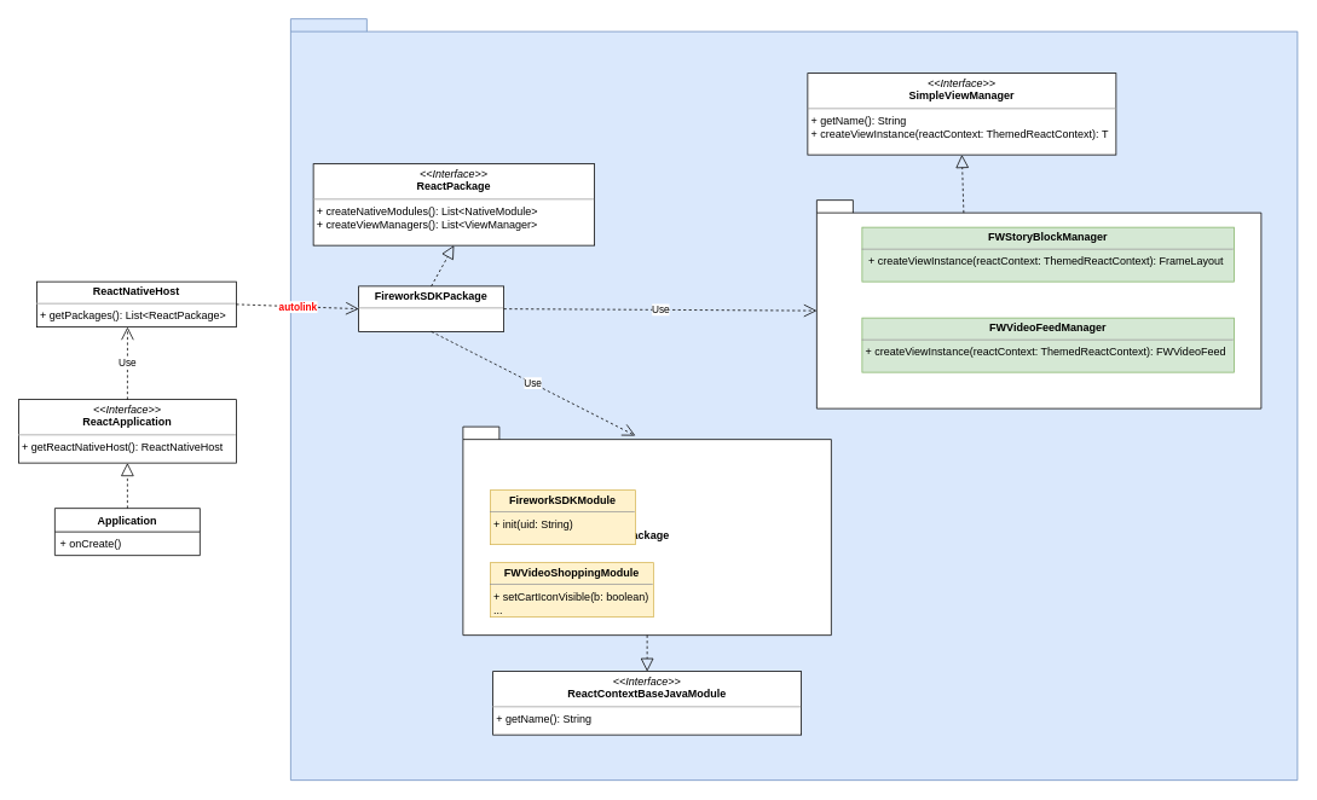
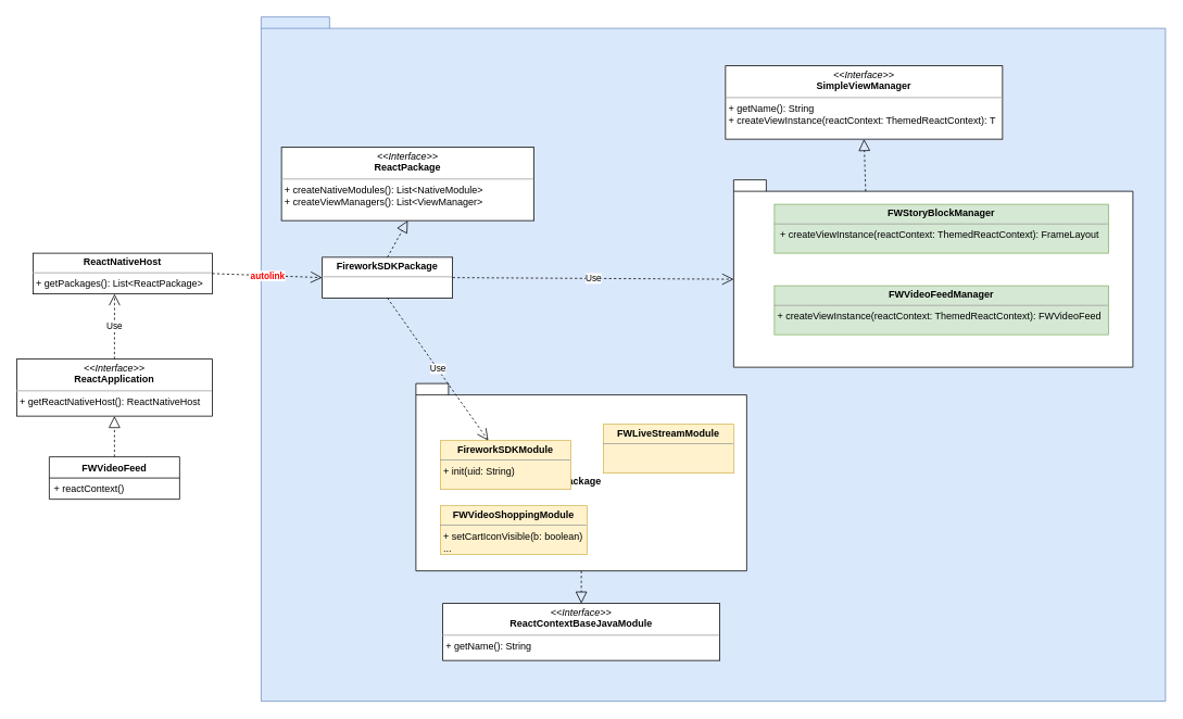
  <mxCell id="0" />
  <mxCell id="1" parent="0" />
  <mxCell id="2" value="" style="shape=folder;fontStyle=1;spacingTop=10;tabWidth=40;tabHeight=14;tabPosition=left;html=1;fillColor=#dae8fc;strokeColor=#6c8ebf;" vertex="1" parent="1"><mxGeometry x="320" y="20" width="1110" height="840" as="geometry" /></mxCell>
  <mxCell id="3" value="" style="shape=folder;fontStyle=1;spacingTop=10;tabWidth=40;tabHeight=14;tabPosition=left;html=1;" vertex="1" parent="1"><mxGeometry x="900" y="220" width="490" height="230" as="geometry" /></mxCell>
  <mxCell id="4" value="package" style="shape=folder;fontStyle=1;spacingTop=10;tabWidth=40;tabHeight=14;tabPosition=left;html=1;" vertex="1" parent="1"><mxGeometry x="510" y="470" width="406" height="230" as="geometry" /></mxCell>
  <mxCell id="5" value="&lt;p style=&quot;margin:0px;margin-top:4px;text-align:center;&quot;&gt;&lt;i&gt;&amp;lt;&amp;lt;Interface&amp;gt;&amp;gt;&lt;/i&gt;&lt;br&gt;&lt;b&gt;ReactPackage&lt;/b&gt;&lt;br&gt;&lt;/p&gt;&lt;hr size=&quot;1&quot;&gt;&lt;p style=&quot;margin:0px;margin-left:4px;&quot;&gt;&lt;/p&gt;&lt;p style=&quot;margin:0px;margin-left:4px;&quot;&gt;+ createNativeModules(): List&amp;lt;NativeModule&amp;gt;&lt;br&gt;+ createViewManagers(): List&amp;lt;ViewManager&amp;gt;&lt;/p&gt;" style="verticalAlign=top;align=left;overflow=fill;fontSize=12;fontFamily=Helvetica;html=1;" vertex="1" parent="1"><mxGeometry x="345" y="180" width="310" height="90" as="geometry" /></mxCell>
- <mxCell id="6" value="Application" style="swimlane;fontStyle=1;align=center;verticalAlign=top;childLayout=stackLayout;horizontal=1;startSize=26;horizontalStack=0;resizeParent=1;resizeParentMax=0;resizeLast=0;collapsible=1;marginBottom=0;" vertex="1" parent="1"><mxGeometry x="60" y="560" width="160" height="52" as="geometry" /></mxCell>
- <mxCell id="7" value="+ onCreate()" style="text;strokeColor=none;fillColor=none;align=left;verticalAlign=top;spacingLeft=4;spacingRight=4;overflow=hidden;rotatable=0;points=[[0,0.5],[1,0.5]];portConstraint=eastwest;" vertex="1" parent="6"><mxGeometry y="26" width="160" height="26" as="geometry" /></mxCell>
+ <mxCell id="6" value="FWVideoFeed" style="swimlane;fontStyle=1;align=center;verticalAlign=top;childLayout=stackLayout;horizontal=1;startSize=26;horizontalStack=0;resizeParent=1;resizeParentMax=0;resizeLast=0;collapsible=1;marginBottom=0;" vertex="1" parent="1"><mxGeometry x="60" y="560" width="160" height="52" as="geometry" /></mxCell>
+ <mxCell id="7" value="+ reactContext()" style="text;strokeColor=none;fillColor=none;align=left;verticalAlign=top;spacingLeft=4;spacingRight=4;overflow=hidden;rotatable=0;points=[[0,0.5],[1,0.5]];portConstraint=eastwest;" vertex="1" parent="6"><mxGeometry y="26" width="160" height="26" as="geometry" /></mxCell>
  <mxCell id="8" value="&lt;p style=&quot;margin:0px;margin-top:4px;text-align:center;&quot;&gt;&lt;i&gt;&amp;lt;&amp;lt;Interface&amp;gt;&amp;gt;&lt;/i&gt;&lt;br&gt;&lt;b&gt;ReactApplication&lt;/b&gt;&lt;br&gt;&lt;/p&gt;&lt;hr size=&quot;1&quot;&gt;&lt;p style=&quot;margin:0px;margin-left:4px;&quot;&gt;&lt;/p&gt;&lt;p style=&quot;margin:0px;margin-left:4px;&quot;&gt;+ getReactNativeHost(): ReactNativeHost&lt;br&gt;&lt;/p&gt;" style="verticalAlign=top;align=left;overflow=fill;fontSize=12;fontFamily=Helvetica;html=1;" vertex="1" parent="1"><mxGeometry x="20" y="440" width="240" height="70" as="geometry" /></mxCell>
  <mxCell id="9" value="" style="endArrow=block;dashed=1;endFill=0;endSize=12;html=1;rounded=0;exitX=0.5;exitY=0;exitDx=0;exitDy=0;entryX=0.5;entryY=1;entryDx=0;entryDy=0;" edge="1" parent="1" source="6" target="8"><mxGeometry width="160" relative="1" as="geometry"><mxPoint x="370" y="510" as="sourcePoint" /><mxPoint x="530" y="510" as="targetPoint" /></mxGeometry></mxCell>
  <mxCell id="10" value="&lt;p style=&quot;margin:0px;margin-top:4px;text-align:center;&quot;&gt;&lt;b&gt;ReactNativeHost&lt;/b&gt;&lt;br&gt;&lt;/p&gt;&lt;hr size=&quot;1&quot;&gt;&lt;p style=&quot;margin:0px;margin-left:4px;&quot;&gt;&lt;/p&gt;&lt;p style=&quot;margin:0px;margin-left:4px;&quot;&gt;+ getPackages(): List&amp;lt;ReactPackage&amp;gt;&lt;/p&gt;" style="verticalAlign=top;align=left;overflow=fill;fontSize=12;fontFamily=Helvetica;html=1;" vertex="1" parent="1"><mxGeometry y="310" width="220" height="50" as="geometry" x="40" /></mxCell>
  <mxCell id="11" value="Use" style="endArrow=open;endSize=12;dashed=1;html=1;rounded=0;exitX=0.5;exitY=0;exitDx=0;exitDy=0;entryX=0.455;entryY=1;entryDx=0;entryDy=0;entryPerimeter=0;" edge="1" parent="1" source="8" target="10"><mxGeometry width="160" relative="1" as="geometry"><mxPoint x="370" y="510" as="sourcePoint" /><mxPoint x="530" y="510" as="targetPoint" /></mxGeometry></mxCell>
  <mxCell id="12" value="&lt;p style=&quot;margin:0px;margin-top:4px;text-align:center;&quot;&gt;&lt;b&gt;FireworkSDKPackage&lt;/b&gt;&lt;br&gt;&lt;/p&gt;&lt;hr size=&quot;1&quot;&gt;&lt;p style=&quot;margin:0px;margin-left:4px;&quot;&gt;&lt;/p&gt;&lt;p style=&quot;margin:0px;margin-left:4px;&quot;&gt;&lt;br&gt;&lt;/p&gt;" style="verticalAlign=top;align=left;overflow=fill;fontSize=12;fontFamily=Helvetica;html=1;" vertex="1" parent="1"><mxGeometry x="395" y="315" width="160" height="50" as="geometry" /></mxCell>
  <mxCell id="13" value="" style="endArrow=block;dashed=1;endFill=0;endSize=12;html=1;rounded=0;entryX=0.5;entryY=1;entryDx=0;entryDy=0;exitX=0.5;exitY=0;exitDx=0;exitDy=0;" edge="1" parent="1" source="12" target="5"><mxGeometry width="160" relative="1" as="geometry"><mxPoint x="560" y="310" as="sourcePoint" /><mxPoint x="555" y="450" as="targetPoint" /></mxGeometry></mxCell>
  <mxCell id="14" value="&lt;b&gt;&lt;font color=&quot;#ff0000&quot;&gt;autolink&lt;/font&gt;&lt;/b&gt;" style="endArrow=open;endSize=12;dashed=1;html=1;rounded=0;exitX=1;exitY=0.5;exitDx=0;exitDy=0;entryX=0;entryY=0.5;entryDx=0;entryDy=0;" edge="1" parent="1" source="10" target="12"><mxGeometry width="160" relative="1" as="geometry"><mxPoint x="360" y="440" as="sourcePoint" /><mxPoint x="470" y="335" as="targetPoint" /></mxGeometry></mxCell>
  <mxCell id="15" value="&lt;p style=&quot;margin:0px;margin-top:4px;text-align:center;&quot;&gt;&lt;b&gt;FireworkSDKModule&lt;/b&gt;&lt;br&gt;&lt;/p&gt;&lt;hr size=&quot;1&quot;&gt;&lt;p style=&quot;margin:0px;margin-left:4px;&quot;&gt;+ init(uid: String)&lt;/p&gt;" style="verticalAlign=top;align=left;overflow=fill;fontSize=12;fontFamily=Helvetica;html=1;fillColor=#fff2cc;strokeColor=#d6b656;" vertex="1" parent="1"><mxGeometry x="540" y="540" width="160" height="60" as="geometry" /></mxCell>
  <mxCell id="16" value="&lt;p style=&quot;margin:0px;margin-top:4px;text-align:center;&quot;&gt;&lt;b&gt;FWVideoShoppingModule&lt;/b&gt;&lt;br&gt;&lt;/p&gt;&lt;hr size=&quot;1&quot;&gt;&lt;p style=&quot;margin:0px;margin-left:4px;&quot;&gt;+ setCartIconVisible(b: boolean)&lt;/p&gt;&lt;p style=&quot;margin:0px;margin-left:4px;&quot;&gt;...&lt;/p&gt;" style="verticalAlign=top;align=left;overflow=fill;fontSize=12;fontFamily=Helvetica;html=1;fillColor=#fff2cc;strokeColor=#d6b656;" vertex="1" parent="1"><mxGeometry x="540" y="620" width="180" height="60" as="geometry" /></mxCell>
+ <mxCell id="17" value="&lt;p style=&quot;margin:0px;margin-top:4px;text-align:center;&quot;&gt;&lt;b&gt;FWLiveStreamModule&lt;/b&gt;&lt;br&gt;&lt;/p&gt;&lt;hr size=&quot;1&quot;&gt;&lt;p style=&quot;margin:0px;margin-left:4px;&quot;&gt;&lt;br&gt;&lt;/p&gt;" style="verticalAlign=top;align=left;overflow=fill;fontSize=12;fontFamily=Helvetica;html=1;fillColor=#fff2cc;strokeColor=#d6b656;" vertex="1" parent="1"><mxGeometry x="740" y="520" width="160" height="60" as="geometry" /></mxCell>
  <mxCell id="18" value="&lt;p style=&quot;margin:0px;margin-top:4px;text-align:center;&quot;&gt;&lt;b&gt;FWStoryBlockManager&lt;/b&gt;&lt;br&gt;&lt;/p&gt;&lt;hr size=&quot;1&quot;&gt;&lt;p style=&quot;margin:0px;margin-left:4px;&quot;&gt;&amp;nbsp;+ createViewInstance(reactContext: ThemedReactContext):&amp;nbsp;FrameLayout&lt;/p&gt;" style="verticalAlign=top;align=left;overflow=fill;fontSize=12;fontFamily=Helvetica;html=1;fillColor=#d5e8d4;strokeColor=#82b366;" vertex="1" parent="1"><mxGeometry x="950" y="250" width="410" height="60" as="geometry" /></mxCell>
  <mxCell id="19" value="&lt;p style=&quot;margin:0px;margin-top:4px;text-align:center;&quot;&gt;&lt;b&gt;FWVideoFeedManager&lt;/b&gt;&lt;br&gt;&lt;/p&gt;&lt;hr size=&quot;1&quot;&gt;&lt;p style=&quot;margin:0px;margin-left:4px;&quot;&gt;+&amp;nbsp;createViewInstance(reactContext: ThemedReactContext): FWVideoFeed&lt;/p&gt;" style="verticalAlign=top;align=left;overflow=fill;fontSize=12;fontFamily=Helvetica;html=1;fillColor=#d5e8d4;strokeColor=#82b366;" vertex="1" parent="1"><mxGeometry x="950" y="350" width="410" height="60" as="geometry" /></mxCell>
- <mxCell id="20" value="Use" style="endArrow=open;endSize=12;dashed=1;html=1;rounded=0;exitX=0.5;exitY=1;exitDx=0;exitDy=0;entryX=0.468;entryY=0.043;entryDx=0;entryDy=0;entryPerimeter=0;" edge="1" parent="1" source="12" target="4"><mxGeometry width="160" relative="1" as="geometry"><mxPoint x="350" y="390" as="sourcePoint" /><mxPoint x="510" y="390" as="targetPoint" /></mxGeometry></mxCell>
+ <mxCell id="20" value="Use" style="endArrow=open;endSize=12;dashed=1;html=1;rounded=0;exitX=0.5;exitY=1;exitDx=0;exitDy=0;" edge="1" parent="1" source="12" target="15"><mxGeometry width="160" relative="1" as="geometry"><mxPoint x="350" y="390" as="sourcePoint" /><mxPoint x="510" y="390" as="targetPoint" /></mxGeometry></mxCell>
  <mxCell id="21" value="Use" style="endArrow=open;endSize=12;dashed=1;html=1;rounded=0;exitX=1;exitY=0.5;exitDx=0;exitDy=0;entryX=0;entryY=0;entryDx=0;entryDy=122;entryPerimeter=0;" edge="1" parent="1" source="12" target="3"><mxGeometry width="160" relative="1" as="geometry"><mxPoint x="679.5" y="370" as="sourcePoint" /><mxPoint x="679.508" y="479.89" as="targetPoint" /></mxGeometry></mxCell>
  <mxCell id="22" value="&lt;p style=&quot;margin:0px;margin-top:4px;text-align:center;&quot;&gt;&lt;i&gt;&amp;lt;&amp;lt;Interface&amp;gt;&amp;gt;&lt;/i&gt;&lt;br&gt;&lt;b&gt;SimpleViewManager&lt;/b&gt;&lt;br&gt;&lt;/p&gt;&lt;hr size=&quot;1&quot;&gt;&lt;p style=&quot;margin:0px;margin-left:4px;&quot;&gt;&lt;/p&gt;&lt;p style=&quot;margin:0px;margin-left:4px;&quot;&gt;+ getName(): String&lt;br&gt;&lt;/p&gt;&lt;p style=&quot;margin:0px;margin-left:4px;&quot;&gt;+ createViewInstance(reactContext: ThemedReactContext): T&lt;/p&gt;" style="verticalAlign=top;align=left;overflow=fill;fontSize=12;fontFamily=Helvetica;html=1;" vertex="1" parent="1"><mxGeometry x="890" y="80" width="340" height="90" as="geometry" /></mxCell>
  <mxCell id="23" value="" style="endArrow=block;dashed=1;endFill=0;endSize=12;html=1;rounded=0;exitX=0;exitY=0;exitDx=162;exitDy=14;exitPerimeter=0;entryX=0.5;entryY=1;entryDx=0;entryDy=0;" edge="1" parent="1" source="3" target="22"><mxGeometry width="160" relative="1" as="geometry"><mxPoint x="931.5" y="210" as="sourcePoint" /><mxPoint x="940" y="160" as="targetPoint" /></mxGeometry></mxCell>
  <mxCell id="24" value="&lt;p style=&quot;margin:0px;margin-top:4px;text-align:center;&quot;&gt;&lt;i&gt;&amp;lt;&amp;lt;Interface&amp;gt;&amp;gt;&lt;/i&gt;&lt;br&gt;&lt;b&gt;ReactContextBaseJavaModule&lt;/b&gt;&lt;br&gt;&lt;/p&gt;&lt;hr size=&quot;1&quot;&gt;&lt;p style=&quot;margin:0px;margin-left:4px;&quot;&gt;&lt;/p&gt;&lt;p style=&quot;margin:0px;margin-left:4px;&quot;&gt;+ getName(): String&lt;/p&gt;" style="verticalAlign=top;align=left;overflow=fill;fontSize=12;fontFamily=Helvetica;html=1;" vertex="1" parent="1"><mxGeometry x="543" y="740" width="340" height="70" as="geometry" /></mxCell>
  <mxCell id="25" value="" style="endArrow=block;dashed=1;endFill=0;endSize=12;html=1;rounded=0;exitX=0.5;exitY=1;exitDx=0;exitDy=0;entryX=0.5;entryY=0;entryDx=0;entryDy=0;exitPerimeter=0;" edge="1" parent="1" source="4" target="24"><mxGeometry width="160" relative="1" as="geometry"><mxPoint x="530" y="810" as="sourcePoint" /><mxPoint x="530" y="750" as="targetPoint" /></mxGeometry></mxCell>
